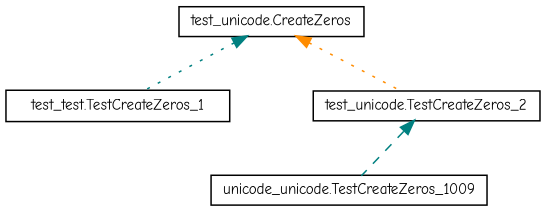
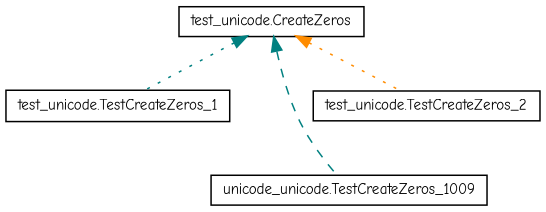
  digraph {
    fontname="Comic Neue"
    rankdir=TB
    node [color=black fillcolor=white fontname="Comic Neue" fontsize=10 shape=record style=filled]
    edge [color=teal dir=back fontname="Comic Neue" fontsize=10 labelfontname=Helvetica labelfontsize=10 style=dotted]
    n1 [height=0.2 label="test_unicode.CreateZeros" width=0.4]
-   n2 [height=0.2 label="test_test.TestCreateZeros_1" width=0.4]
+   n2 [height=0.2 label="test_unicode.TestCreateZeros_1" width=0.4]
    n3 [height=0.2 label="unicode_unicode.TestCreateZeros_1009" width=0.4]
    n4 [height=0.2 label="test_unicode.TestCreateZeros_2" width=0.4]
    n1 -> n2
-   n4 -> n3 [style=dashed]
+   n1 -> n3 [style=dashed]
    n1 -> n4 [color=darkorange]
  }
